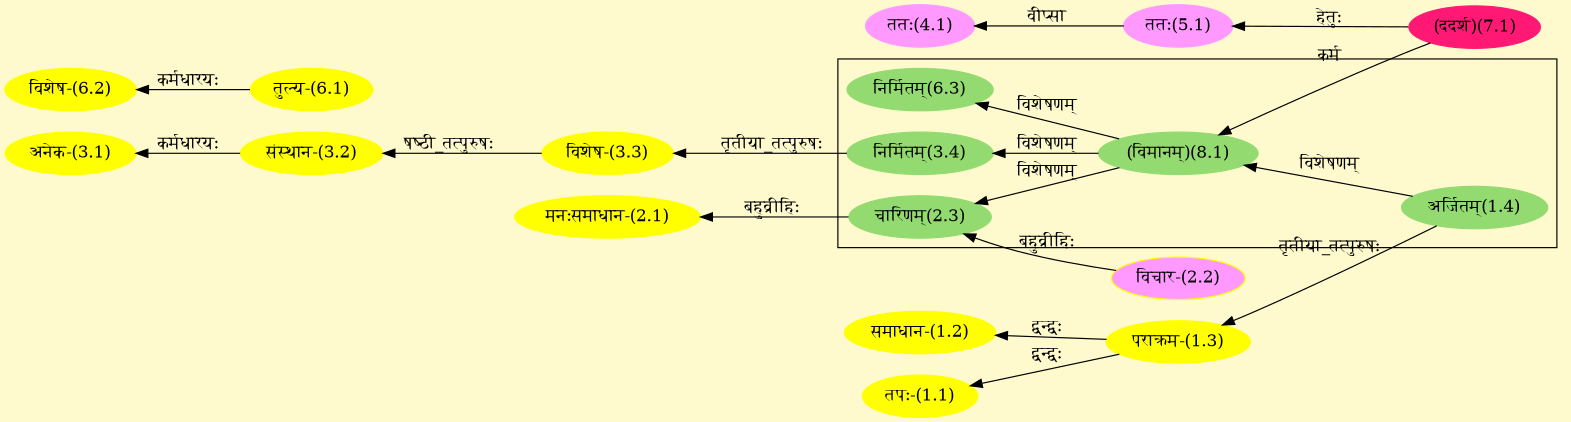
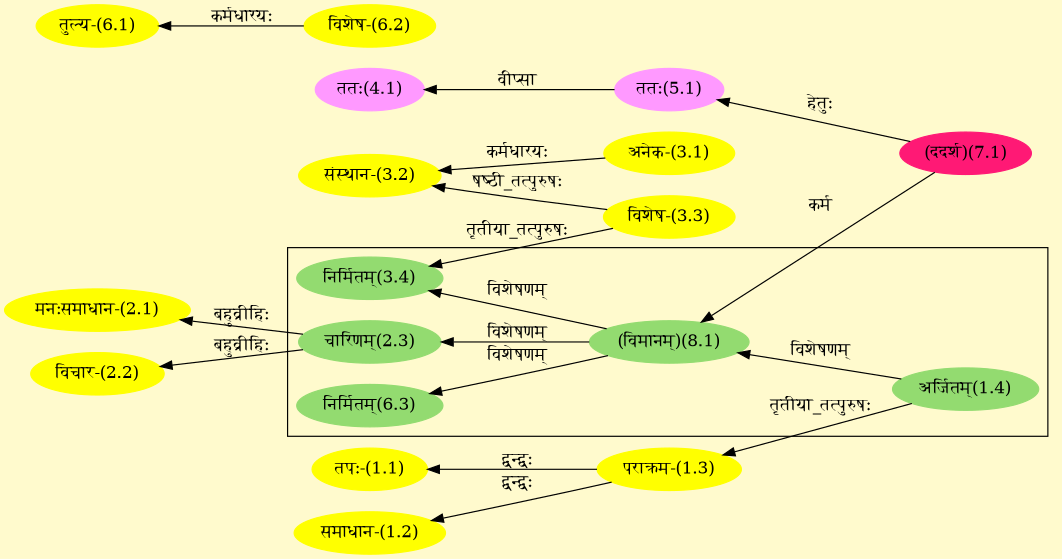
  digraph {
    bgcolor=lemonchiffon1
    compound=true
    rankdir=LR
    node [color="#FFFF00" style=filled]
    edge [dir=back]
    n1 [color="#93DB70" label="अर्जितम्(1.4)"]
    n2 [color="#93DB70" label="(विमानम्)(8.1)"]
    n3 [color="#93DB70" label="चारिणम्(2.3)"]
    n4 [color="#93DB70" label="निर्मितम्(3.4)"]
    n5 [color="#93DB70" label="निर्मितम्(6.3)"]
    n6 [color="#FF1975" label="(ददर्श)(7.1)"]
    n7 [label="तपः-(1.1)"]
    n8 [label="पराक्रम-(1.3)"]
    n9 [label="समाधान-(1.2)"]
    n10 [label="मनःसमाधान-(2.1)"]
-   n11 [label="विचार-(2.2)" fillcolor="#FF99FF"]
+   n11 [label="विचार-(2.2)"]
    n12 [label="अनेक-(3.1)"]
    n13 [label="संस्थान-(3.2)"]
    n14 [label="विशेष-(3.3)"]
    n15 [color="#FF99FF" label="ततः(4.1)"]
    n16 [color="#FF99FF" label="ततः(5.1)"]
    n17 [label="तुल्य-(6.1)"]
    n18 [label="विशेष-(6.2)"]
    subgraph cluster_1 {
      n1
      n2
      n3
      n4
      n5
    }
    n2 -> n1 [label="विशेषणम्"]
    n2 -> n6 [label="कर्म"]
    n3 -> n2 [label="विशेषणम्"]
    n4 -> n2 [label="विशेषणम्"]
    n5 -> n2 [label="विशेषणम्"]
    n7 -> n8 [label="द्वन्द्वः"]
    n8 -> n1 [label="तृतीया_तत्पुरुषः"]
    n9 -> n8 [label="द्वन्द्वः"]
    n10 -> n3 [label="बहुव्रीहिः"]
-   n3 -> n11 [label="बहुव्रीहिः"]
-   n12 -> n13 [label="कर्मधारयः"]
+   n11 -> n3 [label="बहुव्रीहिः"]
+   n13 -> n12 [label="कर्मधारयः"]
    n13 -> n14 [label="षष्ठी_तत्पुरुषः"]
-   n14 -> n4 [label="तृतीया_तत्पुरुषः"]
+   n4 -> n14 [label="तृतीया_तत्पुरुषः"]
    n15 -> n16 [label="वीप्सा"]
    n16 -> n6 [label="हेतुः"]
-   n18 -> n17 [label="कर्मधारयः"]
+   n17 -> n18 [label="कर्मधारयः"]
  }
